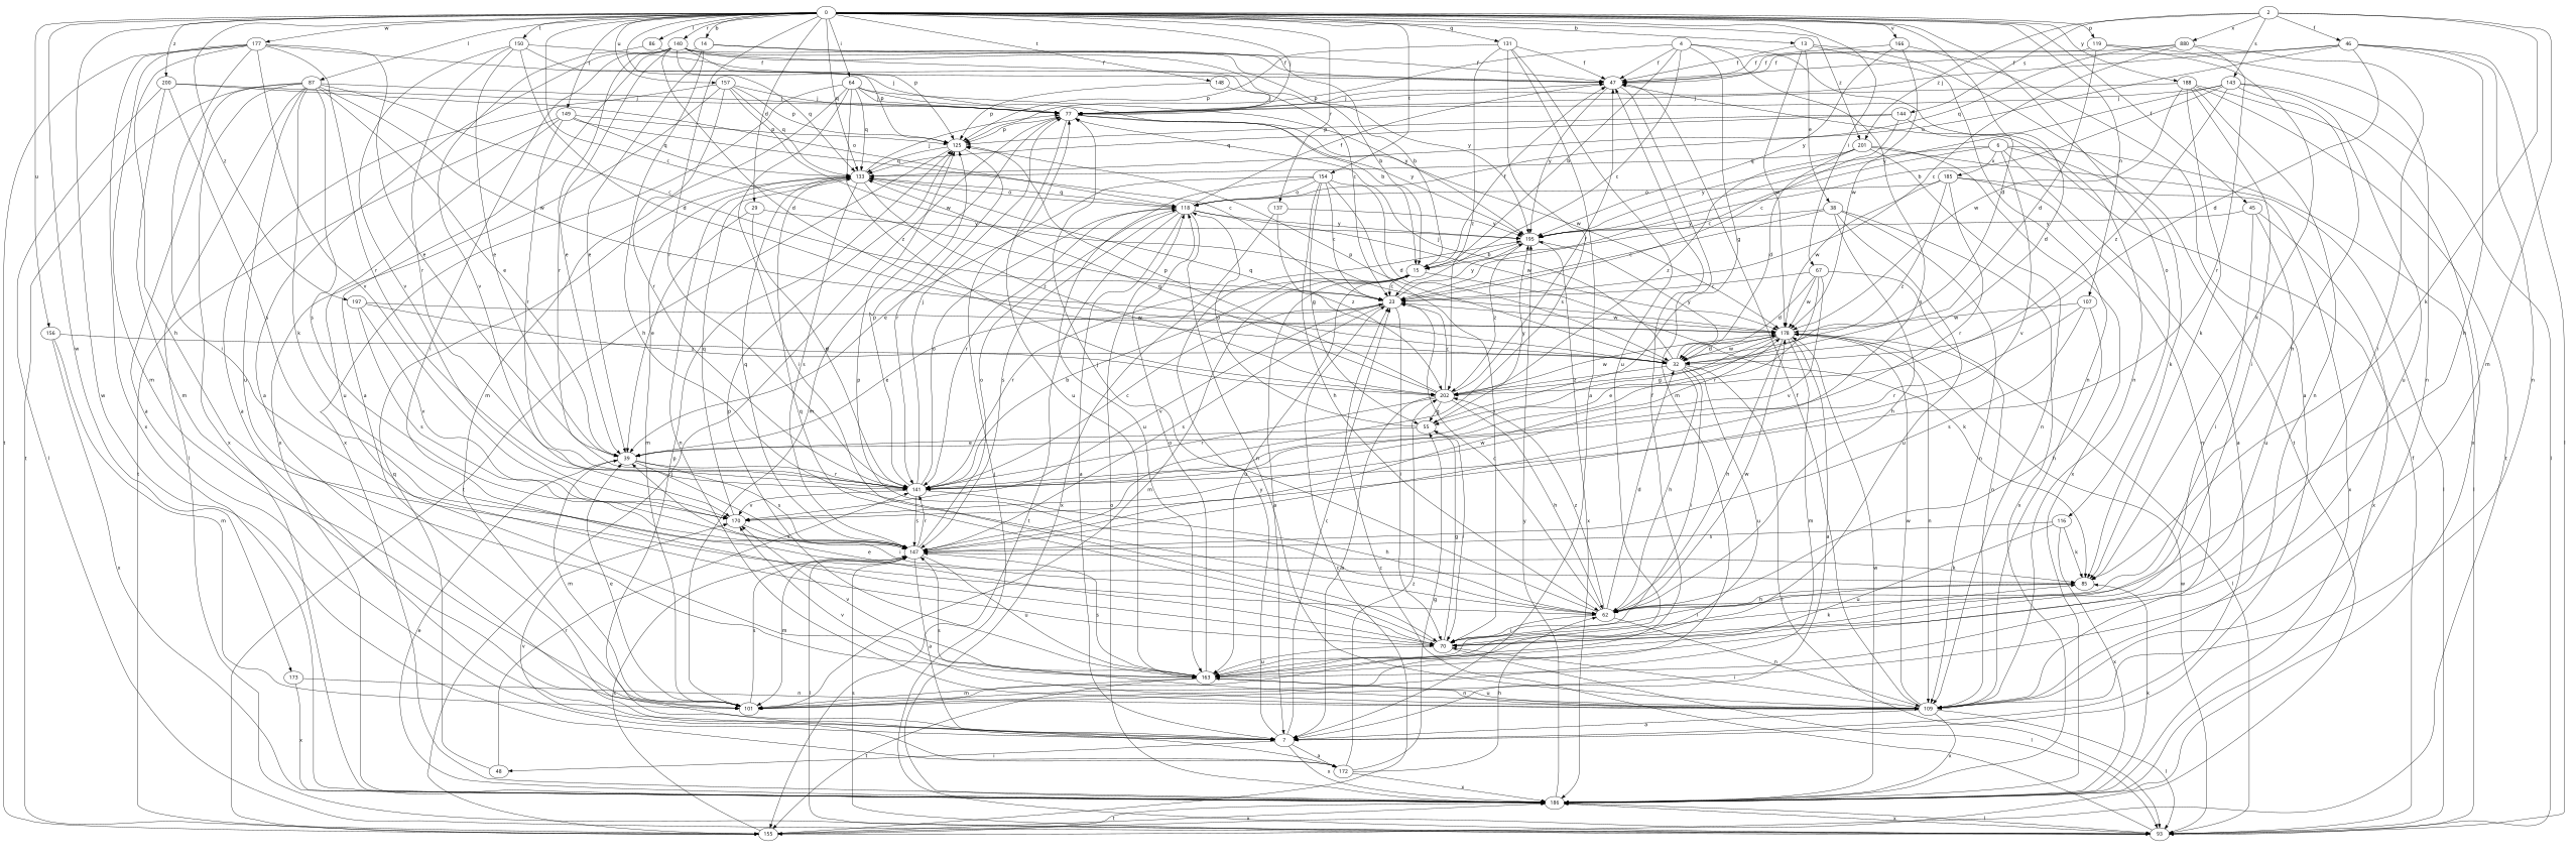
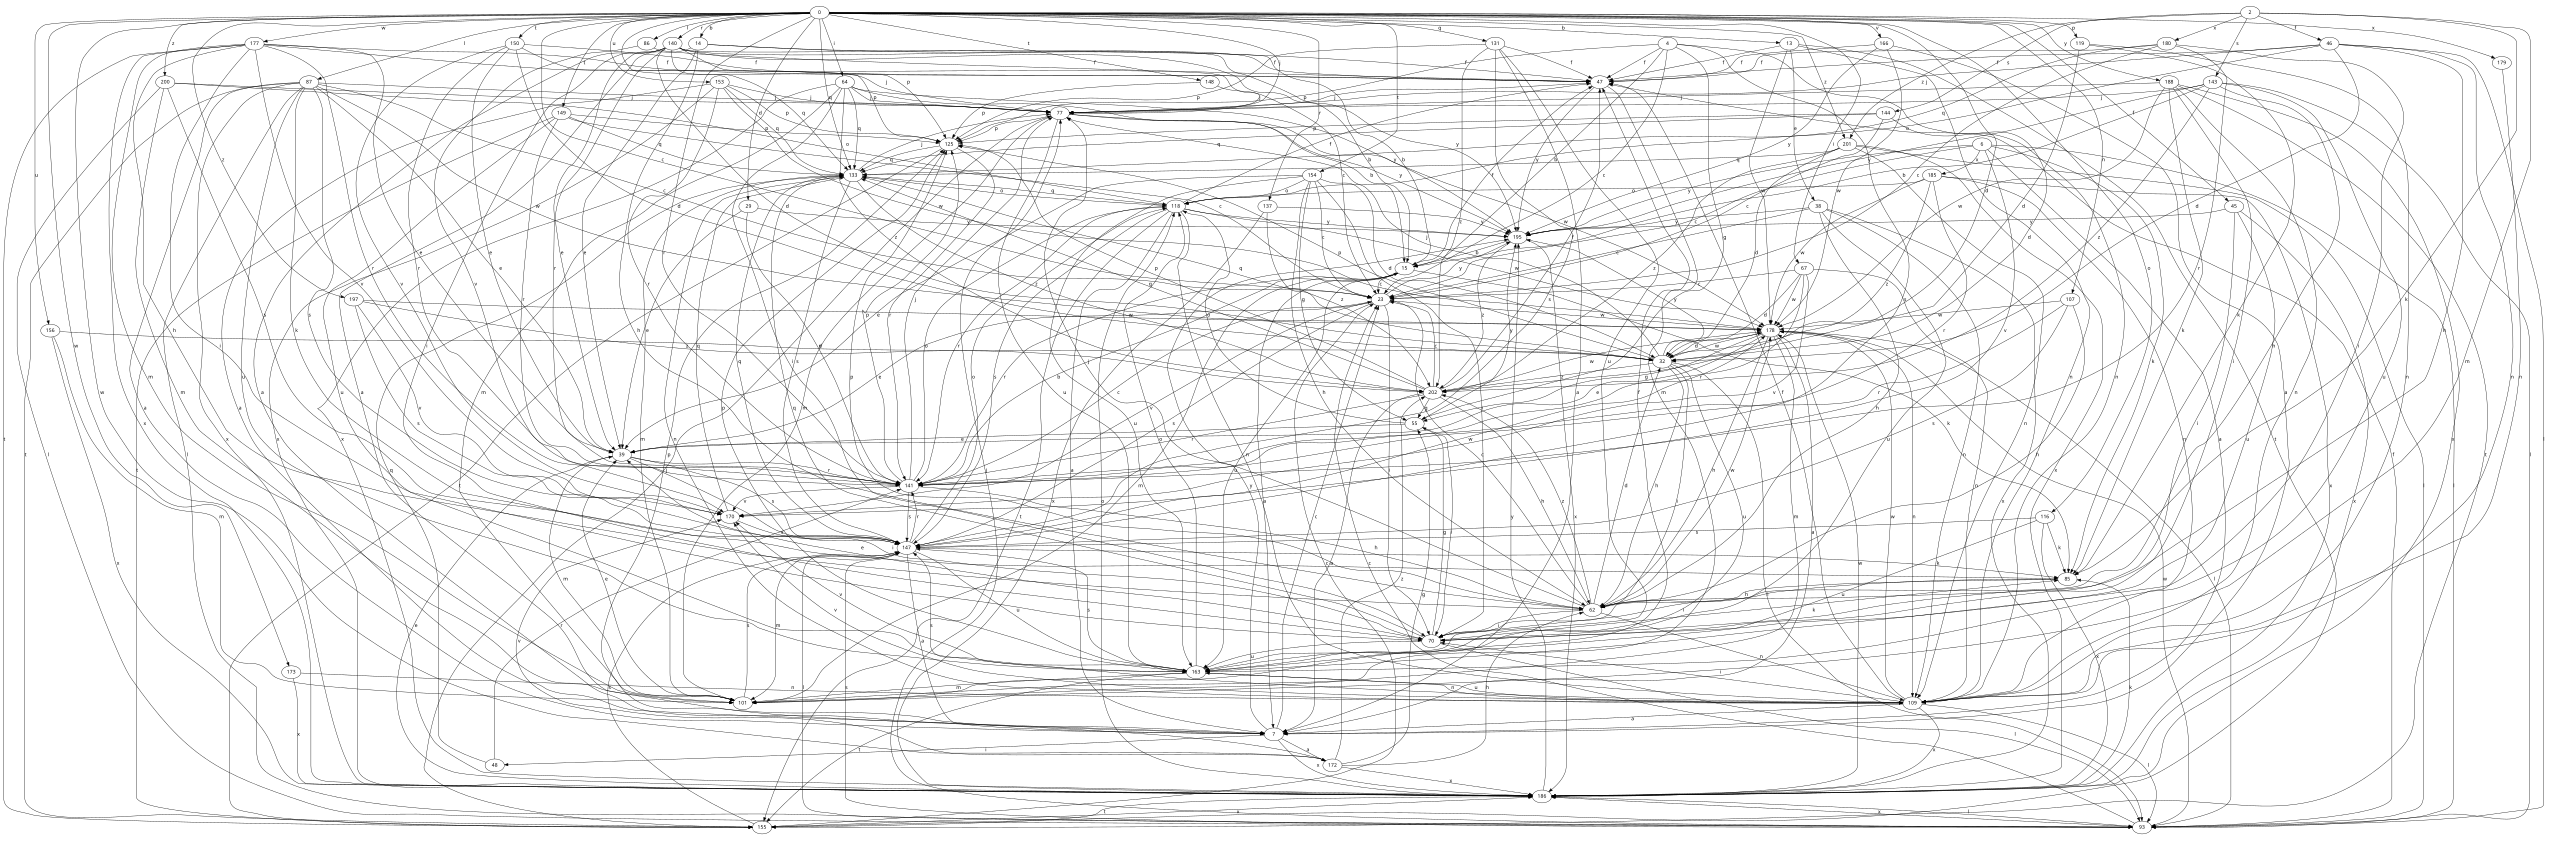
  strict digraph {
    fontname="Noto Sans"
    node [fontname="Noto Sans"]
    edge [fontname="Noto Sans"]
    0
    13
    14
    23
    29
    32
    45
    64
    67
    77
    86
    87
    107
    116
    119
    125
    131
    133
    137
    140
    141
    148
    149
    150
    154
    156
-   157
+   157 [label=153]
    166
    172
    173
    177
+   179
    188
    197
    200
    201
    47
    109
    38
    155
    178
    15
    7
    39
    62
    147
    170
    195
    70
    93
    163
    202
    186
    101
    85
    118
    55
    2
    46
    143
    144
-   180 [label=880]
+   180
    4
    6
    185
    n66 [label=48]
    0 -> 13 [label=b]
    0 -> 14 [label=b]
    0 -> 23 [label=c]
    0 -> 29 [label=d]
    0 -> 32 [label=d]
    0 -> 45 [label=f]
    0 -> 64 [label=i]
    0 -> 67 [label=i]
    0 -> 77 [label=j]
    0 -> 86 [label=l]
    0 -> 87 [label=l]
    0 -> 107 [label=n]
    0 -> 116 [label=o]
    0 -> 119 [label=p]
    0 -> 125 [label=p]
    0 -> 131 [label=q]
    0 -> 133 [label=q]
    0 -> 137 [label=r]
    0 -> 140 [label=r]
    0 -> 141 [label=r]
    0 -> 148 [label=t]
    0 -> 149 [label=t]
    0 -> 150 [label=t]
    0 -> 154 [label=t]
    0 -> 156 [label=u]
    0 -> 157 [label=u]
    0 -> 166 [label=v]
    0 -> 172 [label=w]
    0 -> 173 [label=w]
    0 -> 177 [label=w]
+   0 -> 179 [label=x]
    0 -> 188 [label=y]
    0 -> 197 [label=z]
    0 -> 200 [label=z]
    0 -> 201 [label=z]
    13 -> 47 [label=f]
    13 -> 109 [label=n]
    13 -> 38 [label=e]
    13 -> 155 [label=t]
    13 -> 178 [label=w]
    14 -> 47 [label=f]
    14 -> 15 [label=b]
    14 -> 7 [label=a]
    14 -> 39 [label=e]
    14 -> 62 [label=h]
    23 -> 178 [label=w]
    23 -> 39 [label=e]
    23 -> 147 [label=s]
    23 -> 170 [label=v]
    23 -> 195 [label=y]
    23 -> 70 [label=i]
    29 -> 141 [label=r]
    29 -> 39 [label=e]
    29 -> 195 [label=y]
    32 -> 77 [label=j]
    32 -> 125 [label=p]
    32 -> 133 [label=q]
    32 -> 178 [label=w]
    32 -> 62 [label=h]
    32 -> 195 [label=y]
    32 -> 70 [label=i]
    32 -> 93 [label=l]
    32 -> 163 [label=u]
    32 -> 202 [label=z]
    45 -> 195 [label=y]
    45 -> 70 [label=i]
    45 -> 163 [label=u]
    45 -> 186 [label=x]
    64 -> 77 [label=j]
    64 -> 133 [label=q]
    64 -> 15 [label=b]
    64 -> 195 [label=y]
    64 -> 70 [label=i]
    64 -> 202 [label=z]
    64 -> 186 [label=x]
    64 -> 101 [label=m]
    67 -> 23 [label=c]
    67 -> 32 [label=d]
    67 -> 141 [label=r]
    67 -> 109 [label=n]
    67 -> 178 [label=w]
    67 -> 170 [label=v]
    77 -> 125 [label=p]
    77 -> 178 [label=w]
    77 -> 195 [label=y]
    77 -> 163 [label=u]
    77 -> 101 [label=m]
    86 -> 47 [label=f]
    86 -> 170 [label=v]
    87 -> 23 [label=c]
    87 -> 77 [label=j]
    87 -> 155 [label=t]
    87 -> 178 [label=w]
    87 -> 7 [label=a]
    87 -> 39 [label=e]
    87 -> 147 [label=s]
    87 -> 93 [label=l]
    87 -> 163 [label=u]
    87 -> 186 [label=x]
    87 -> 85 [label=k]
    107 -> 141 [label=r]
    107 -> 178 [label=w]
    107 -> 62 [label=h]
    107 -> 147 [label=s]
    116 -> 147 [label=s]
    116 -> 163 [label=u]
    116 -> 186 [label=x]
    116 -> 85 [label=k]
    119 -> 32 [label=d]
-   119 -> 47 [label=f]
+   177 -> 47 [label=f]
    119 -> 109 [label=n]
    119 -> 85 [label=k]
    125 -> 133 [label=q]
    125 -> 141 [label=r]
    125 -> 155 [label=t]
    131 -> 125 [label=p]
    131 -> 47 [label=f]
    131 -> 7 [label=a]
    131 -> 147 [label=s]
    131 -> 163 [label=u]
    131 -> 202 [label=z]
    133 -> 77 [label=j]
    133 -> 109 [label=n]
    133 -> 147 [label=s]
    133 -> 202 [label=z]
    133 -> 101 [label=m]
    133 -> 118 [label=o]
    137 -> 195 [label=y]
    137 -> 202 [label=z]
    137 -> 186 [label=x]
    140 -> 23 [label=c]
    140 -> 32 [label=d]
    140 -> 133 [label=q]
    140 -> 141 [label=r]
    140 -> 47 [label=f]
    140 -> 15 [label=b]
    140 -> 7 [label=a]
    140 -> 39 [label=e]
    140 -> 195 [label=y]
    140 -> 70 [label=i]
    141 -> 23 [label=c]
    141 -> 77 [label=j]
    141 -> 125 [label=p]
    141 -> 15 [label=b]
    141 -> 62 [label=h]
    141 -> 147 [label=s]
    141 -> 170 [label=v]
    141 -> 118 [label=o]
    148 -> 77 [label=j]
    148 -> 125 [label=p]
    149 -> 23 [label=c]
    149 -> 125 [label=p]
    149 -> 133 [label=q]
    149 -> 141 [label=r]
    149 -> 155 [label=t]
    149 -> 163 [label=u]
    150 -> 32 [label=d]
    150 -> 125 [label=p]
    150 -> 141 [label=r]
    150 -> 47 [label=f]
    150 -> 39 [label=e]
    150 -> 170 [label=v]
    154 -> 23 [label=c]
    154 -> 32 [label=d]
    154 -> 39 [label=e]
    154 -> 62 [label=h]
    154 -> 70 [label=i]
    154 -> 163 [label=u]
    154 -> 118 [label=o]
    154 -> 55 [label=g]
    156 -> 32 [label=d]
    156 -> 186 [label=x]
    156 -> 101 [label=m]
    157 -> 77 [label=j]
    157 -> 125 [label=p]
    157 -> 133 [label=q]
    157 -> 141 [label=r]
    157 -> 178 [label=w]
    157 -> 7 [label=a]
    157 -> 186 [label=x]
    166 -> 47 [label=f]
    166 -> 178 [label=w]
    166 -> 7 [label=a]
    166 -> 195 [label=y]
    172 -> 125 [label=p]
    172 -> 62 [label=h]
    172 -> 170 [label=v]
    172 -> 202 [label=z]
    172 -> 186 [label=x]
    172 -> 55 [label=g]
    173 -> 109 [label=n]
    173 -> 186 [label=x]
    177 -> 77 [label=j]
    177 -> 141 [label=r]
    177 -> 155 [label=t]
    177 -> 39 [label=e]
    177 -> 62 [label=h]
    177 -> 170 [label=v]
    177 -> 70 [label=i]
    177 -> 186 [label=x]
    177 -> 101 [label=m]
+   179 -> 109 [label=n]
    188 -> 77 [label=j]
    188 -> 109 [label=n]
    188 -> 155 [label=t]
    188 -> 178 [label=w]
    188 -> 70 [label=i]
    188 -> 186 [label=x]
    188 -> 85 [label=k]
    197 -> 178 [label=w]
    197 -> 147 [label=s]
    197 -> 170 [label=v]
    197 -> 202 [label=z]
    200 -> 77 [label=j]
    200 -> 147 [label=s]
    200 -> 93 [label=l]
    200 -> 101 [label=m]
    200 -> 118 [label=o]
    201 -> 32 [label=d]
    201 -> 133 [label=q]
    201 -> 109 [label=n]
    201 -> 93 [label=l]
    201 -> 202 [label=z]
    201 -> 186 [label=x]
    47 -> 77 [label=j]
    47 -> 195 [label=y]
    47 -> 101 [label=m]
    109 -> 47 [label=f]
    109 -> 178 [label=w]
    109 -> 7 [label=a]
    109 -> 147 [label=s]
    109 -> 170 [label=v]
    109 -> 70 [label=i]
    109 -> 93 [label=l]
    109 -> 163 [label=u]
    109 -> 186 [label=x]
    38 -> 23 [label=c]
    38 -> 109 [label=n]
    38 -> 62 [label=h]
    38 -> 195 [label=y]
    38 -> 163 [label=u]
    38 -> 186 [label=x]
    155 -> 23 [label=c]
    155 -> 77 [label=j]
    155 -> 147 [label=s]
    155 -> 186 [label=x]
    178 -> 32 [label=d]
    178 -> 109 [label=n]
    178 -> 7 [label=a]
    178 -> 39 [label=e]
    178 -> 62 [label=h]
    178 -> 93 [label=l]
    178 -> 101 [label=m]
    178 -> 55 [label=g]
    15 -> 23 [label=c]
    15 -> 141 [label=r]
    15 -> 47 [label=f]
    15 -> 7 [label=a]
    15 -> 163 [label=u]
    15 -> 101 [label=m]
    15 -> 85 [label=k]
    7 -> 23 [label=c]
    7 -> 172 [label=a]
    7 -> 195 [label=y]
    7 -> 186 [label=x]
    7 -> n66 [label=i]
    39 -> 141 [label=r]
    39 -> 147 [label=s]
    39 -> 70 [label=i]
    39 -> 101 [label=m]
    62 -> 23 [label=c]
    62 -> 32 [label=d]
    62 -> 77 [label=j]
    62 -> 125 [label=p]
    62 -> 109 [label=n]
    62 -> 178 [label=w]
    62 -> 70 [label=i]
    62 -> 202 [label=z]
    147 -> 133 [label=q]
    147 -> 141 [label=r]
    147 -> 178 [label=w]
    147 -> 7 [label=a]
    147 -> 93 [label=l]
    147 -> 163 [label=u]
    147 -> 101 [label=m]
    147 -> 85 [label=k]
    147 -> 118 [label=o]
    170 -> 133 [label=q]
    170 -> 147 [label=s]
    195 -> 15 [label=b]
    195 -> 202 [label=z]
    195 -> 186 [label=x]
    70 -> 133 [label=q]
    70 -> 39 [label=e]
    70 -> 93 [label=l]
    70 -> 163 [label=u]
    70 -> 85 [label=k]
    70 -> 55 [label=g]
    93 -> 23 [label=c]
    93 -> 77 [label=j]
    93 -> 47 [label=f]
    93 -> 178 [label=w]
    93 -> 147 [label=s]
    93 -> 186 [label=x]
    163 -> 125 [label=p]
    163 -> 109 [label=n]
    163 -> 155 [label=t]
    163 -> 147 [label=s]
    163 -> 170 [label=v]
    163 -> 101 [label=m]
    163 -> 118 [label=o]
    202 -> 23 [label=c]
    202 -> 125 [label=p]
    202 -> 133 [label=q]
    202 -> 141 [label=r]
    202 -> 47 [label=f]
    202 -> 178 [label=w]
    202 -> 7 [label=a]
    202 -> 62 [label=h]
    202 -> 55 [label=g]
    186 -> 155 [label=t]
    186 -> 178 [label=w]
    186 -> 39 [label=e]
    186 -> 195 [label=y]
    186 -> 93 [label=l]
    186 -> 85 [label=k]
    186 -> 118 [label=o]
    101 -> 47 [label=f]
    101 -> 39 [label=e]
    101 -> 147 [label=s]
    85 -> 62 [label=h]
    85 -> 70 [label=i]
    118 -> 133 [label=q]
    118 -> 141 [label=r]
    118 -> 47 [label=f]
    118 -> 109 [label=n]
    118 -> 155 [label=t]
    118 -> 178 [label=w]
    118 -> 7 [label=a]
    118 -> 147 [label=s]
    118 -> 195 [label=y]
    55 -> 39 [label=e]
    55 -> 195 [label=y]
    55 -> 70 [label=i]
    55 -> 118 [label=o]
    2 -> 201 [label=z]
    2 -> 101 [label=m]
    2 -> 85 [label=k]
    2 -> 46 [label=f]
    2 -> 143 [label=s]
    2 -> 144 [label=s]
    2 -> 180 [label=x]
    46 -> 32 [label=d]
    46 -> 77 [label=j]
    46 -> 47 [label=f]
    46 -> 109 [label=n]
    46 -> 62 [label=h]
    46 -> 93 [label=l]
    46 -> 118 [label=o]
    143 -> 77 [label=j]
    143 -> 15 [label=b]
    143 -> 62 [label=h]
    143 -> 195 [label=y]
    143 -> 93 [label=l]
    143 -> 163 [label=u]
    143 -> 202 [label=z]
    144 -> 23 [label=c]
    144 -> 32 [label=d]
    144 -> 125 [label=p]
    144 -> 133 [label=q]
    180 -> 23 [label=c]
    180 -> 133 [label=q]
    180 -> 141 [label=r]
    180 -> 47 [label=f]
    180 -> 70 [label=i]
    4 -> 23 [label=c]
    4 -> 125 [label=p]
    4 -> 47 [label=f]
    4 -> 109 [label=n]
    4 -> 15 [label=b]
    4 -> 147 [label=s]
    4 -> 55 [label=g]
    6 -> 23 [label=c]
    6 -> 7 [label=a]
    6 -> 170 [label=v]
    6 -> 195 [label=y]
    6 -> 93 [label=l]
    6 -> 85 [label=k]
    6 -> 185 [label=x]
    185 -> 141 [label=r]
    185 -> 109 [label=n]
    185 -> 178 [label=w]
    185 -> 202 [label=z]
    185 -> 186 [label=x]
    185 -> 118 [label=o]
    n66 -> 133 [label=q]
    n66 -> 141 [label=r]
  }
